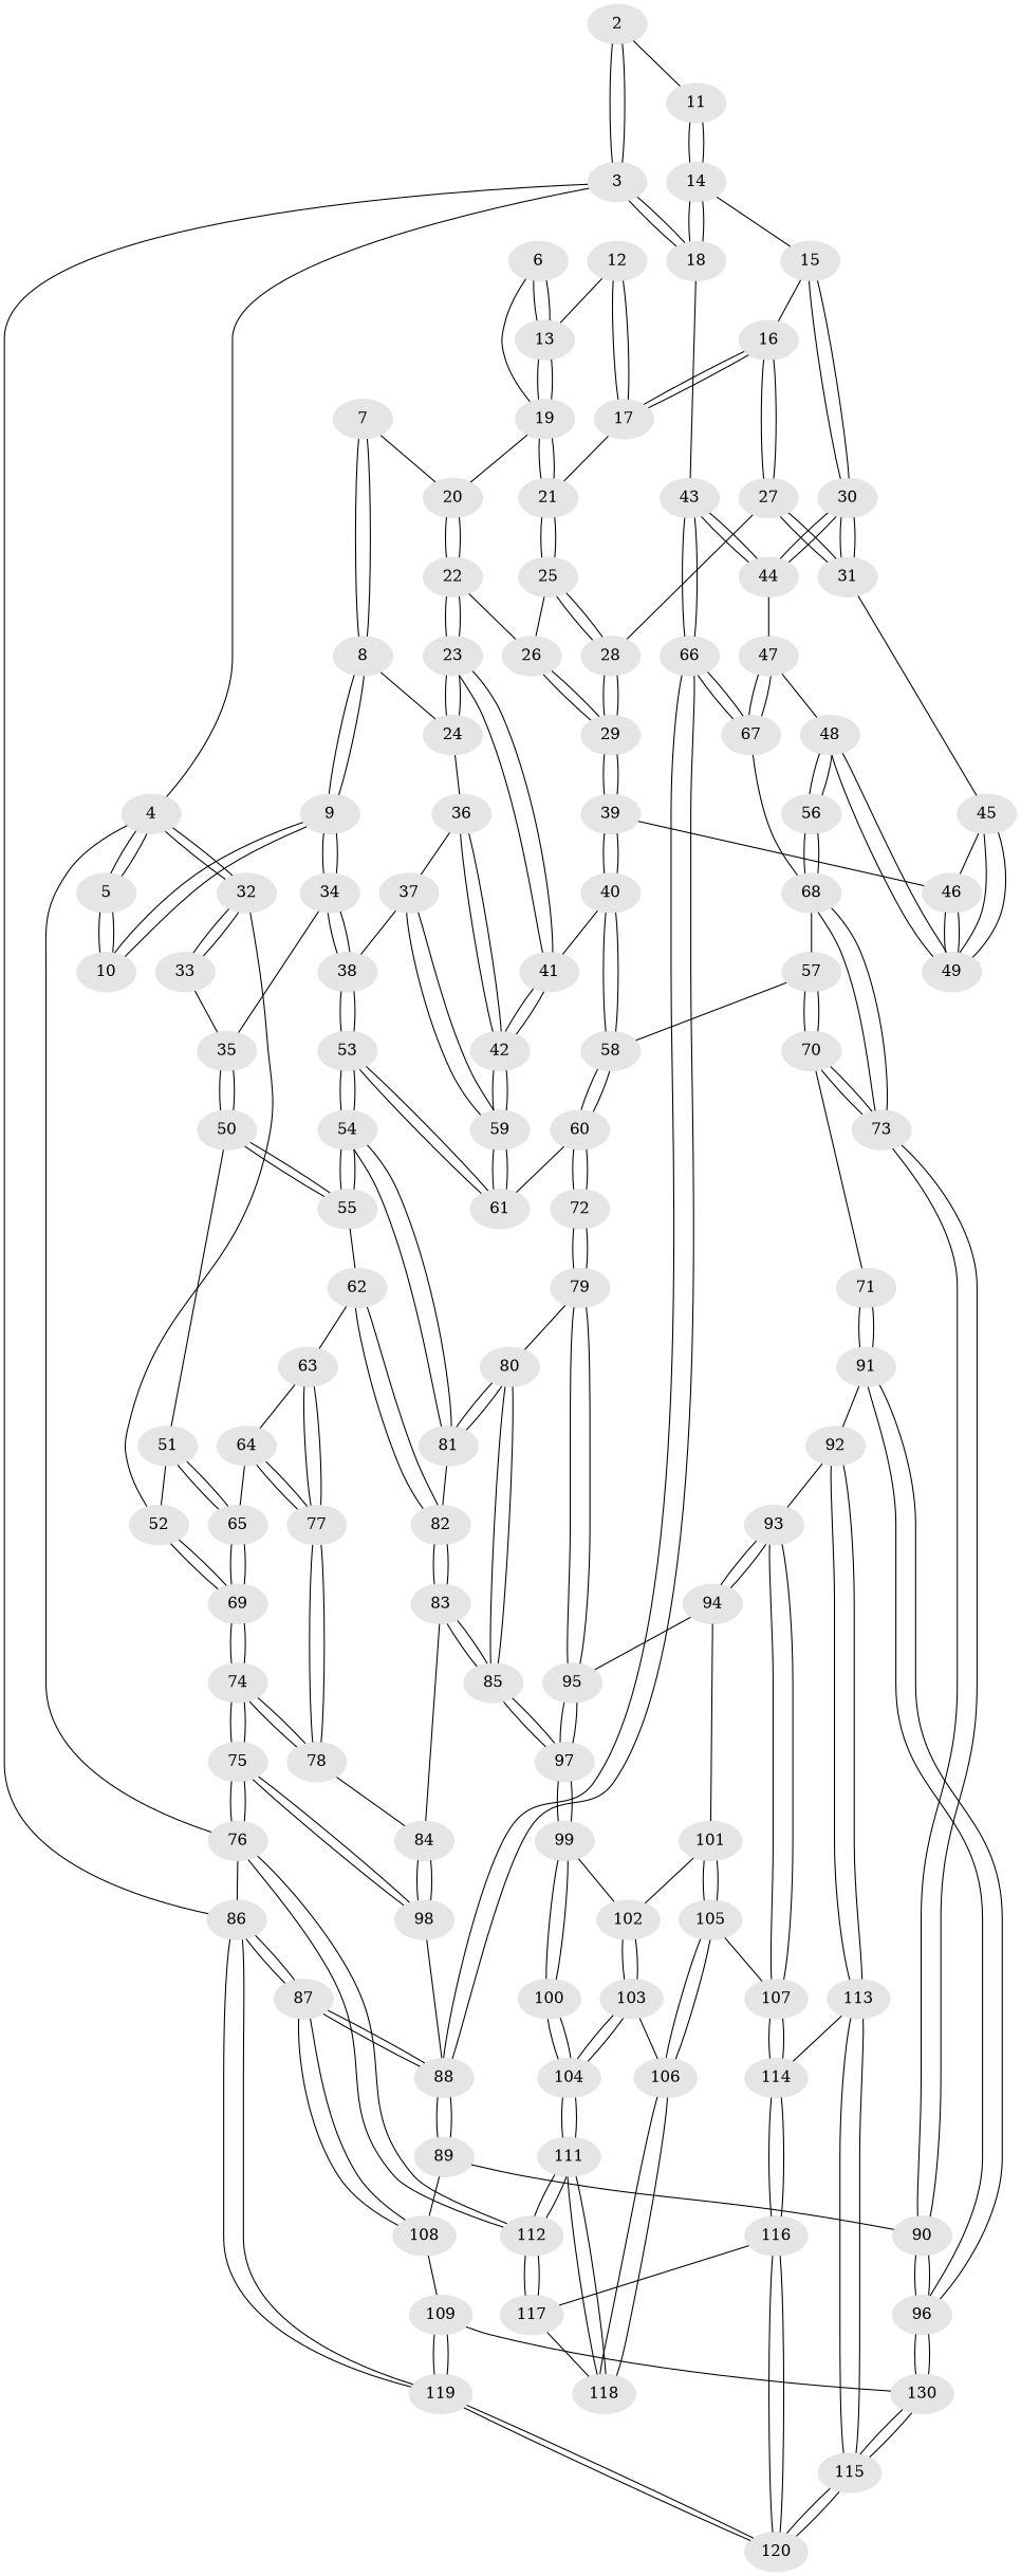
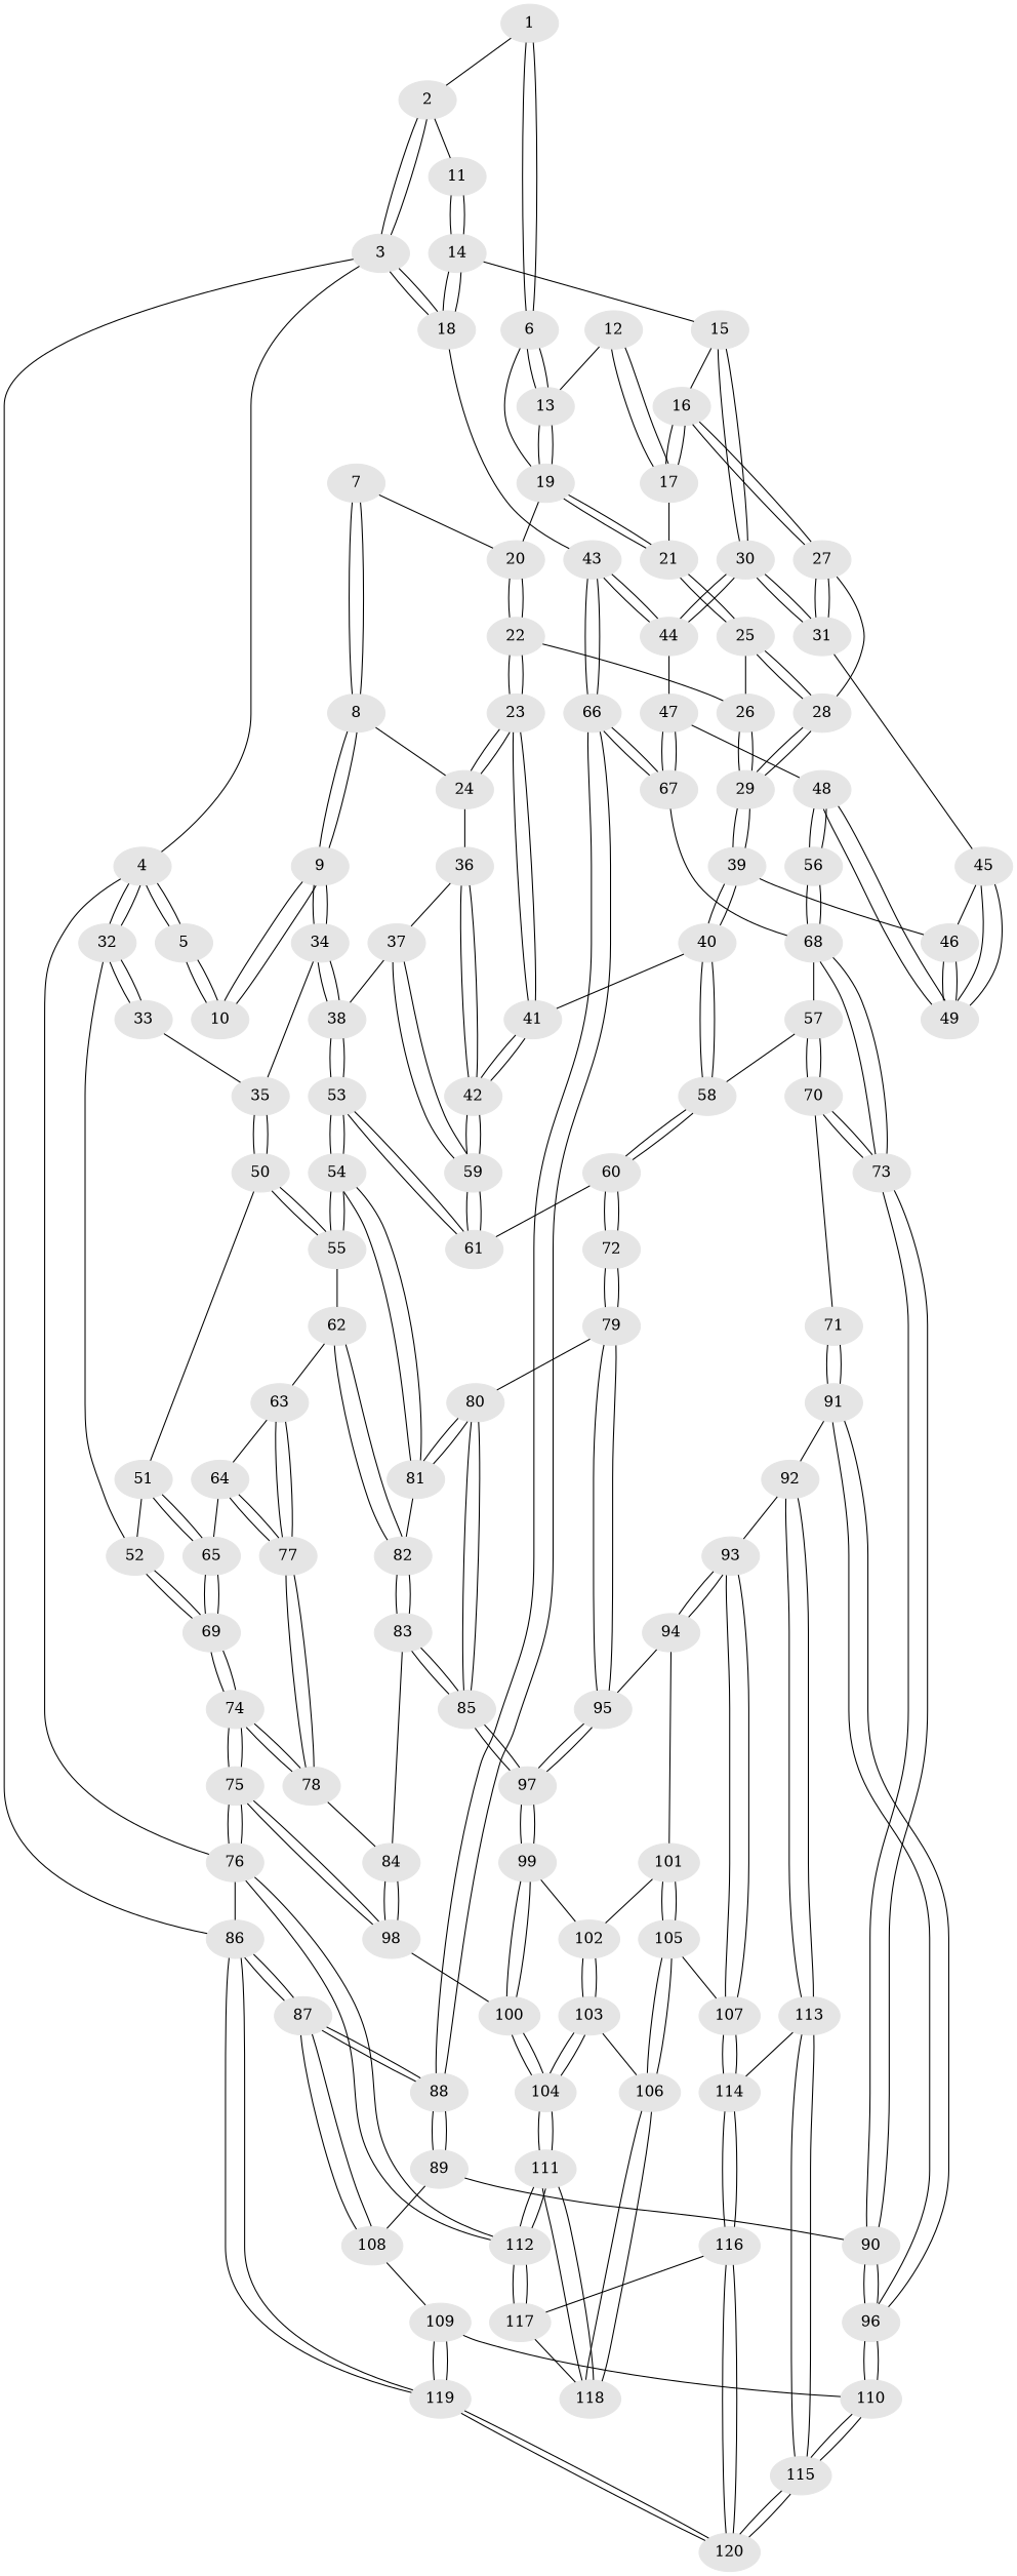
  graph {
    node [color=gray90 style=filled]
+   1
    2
    6
    3
    11
    13
    19
    4
    18
    86
    14
    5
    32
    76
    43
    87
    119
    10
    33
    52
    112
    7
    8
    20
    9
    24
    22
    34
    36
    35
    38
    12
    17
    15
    21
    16
    30
    27
    31
    44
    28
    25
    66
    23
    26
    41
    29
    42
    37
    39
    45
    40
    46
    47
    49
    69
    50
    53
    51
    55
    59
    61
    54
    58
    60
    67
    88
    48
    56
    68
    65
    62
    74
    81
    82
    63
    57
    70
    73
    71
    72
    79
    64
    77
    83
    78
    89
    90
    75
    91
    96
    92
    80
    95
    98
    84
    100
    117
    85
    97
    99
    108
    120
    109
-   110 [label=130]
+   110
    93
    113
    94
    107
    114
    115
    101
    102
    105
    104
    103
    111
    106
    118
    116
+   1 -- 2
+   1 -- 6
+   1 -- 6
    2 -- 3
    2 -- 3
    2 -- 11
    6 -- 13
    6 -- 13
    6 -- 19
    3 -- 4
    3 -- 18
    3 -- 18
    3 -- 86
    11 -- 14
    11 -- 14
    13 -- 19
    13 -- 19
    19 -- 20
    19 -- 21
    19 -- 21
    4 -- 5
    4 -- 5
    4 -- 32
    4 -- 32
    4 -- 76
    18 -- 43
    86 -- 87
    86 -- 87
    86 -- 119
    86 -- 119
    14 -- 18
    14 -- 18
    14 -- 15
    5 -- 10
    5 -- 10
    32 -- 33
    32 -- 33
    32 -- 52
    76 -- 86
    76 -- 112
    76 -- 112
    43 -- 44
    43 -- 44
    43 -- 66
    43 -- 66
    87 -- 88
    87 -- 88
    87 -- 108
    87 -- 108
    119 -- 120
    119 -- 120
    33 -- 35
    52 -- 69
    52 -- 69
    112 -- 117
    112 -- 117
    7 -- 8
    7 -- 8
    7 -- 20
    8 -- 9
    8 -- 9
    8 -- 24
    20 -- 22
    20 -- 22
    9 -- 10
    9 -- 10
    9 -- 34
    9 -- 34
    24 -- 36
    22 -- 23
    22 -- 23
    22 -- 26
    34 -- 35
    34 -- 38
    34 -- 38
    36 -- 42
    36 -- 42
    36 -- 37
    35 -- 50
    35 -- 50
    38 -- 53
    38 -- 53
    12 -- 13
    12 -- 17
    12 -- 17
    17 -- 21
    15 -- 16
    15 -- 30
    15 -- 30
    21 -- 25
    21 -- 25
    16 -- 17
    16 -- 17
    16 -- 27
    16 -- 27
    30 -- 31
    30 -- 31
    30 -- 44
    30 -- 44
    27 -- 31
    27 -- 31
    27 -- 28
    31 -- 45
    44 -- 47
    28 -- 29
    28 -- 29
    25 -- 28
    25 -- 28
    25 -- 26
    66 -- 67
    66 -- 67
    66 -- 88
    66 -- 88
    23 -- 24
    23 -- 24
    23 -- 41
    23 -- 41
    26 -- 29
    26 -- 29
    41 -- 42
    41 -- 42
    29 -- 39
    29 -- 39
    42 -- 59
    42 -- 59
    37 -- 38
    37 -- 59
    37 -- 59
    39 -- 40
    39 -- 40
    39 -- 46
    45 -- 46
    45 -- 49
    45 -- 49
    40 -- 41
    40 -- 58
    40 -- 58
    46 -- 49
    46 -- 49
    47 -- 67
    47 -- 67
    47 -- 48
    69 -- 74
    69 -- 74
    50 -- 51
    50 -- 55
    50 -- 55
    53 -- 61
    53 -- 61
    53 -- 54
    53 -- 54
    51 -- 52
    51 -- 65
    51 -- 65
    55 -- 62
    59 -- 61
    59 -- 61
    54 -- 55
    54 -- 55
    54 -- 81
    54 -- 81
    58 -- 60
    58 -- 60
    60 -- 61
    60 -- 72
    60 -- 72
    67 -- 68
    88 -- 89
    88 -- 89
    48 -- 49
    48 -- 49
    48 -- 56
    48 -- 56
    56 -- 68
    56 -- 68
    68 -- 57
    68 -- 73
    68 -- 73
    65 -- 69
    65 -- 69
    62 -- 82
    62 -- 82
    62 -- 63
    74 -- 78
    74 -- 78
    74 -- 75
    74 -- 75
    81 -- 82
    82 -- 83
    82 -- 83
    63 -- 64
    63 -- 77
    63 -- 77
    57 -- 58
    57 -- 70
    57 -- 70
    70 -- 73
    70 -- 73
    70 -- 71
    73 -- 90
    73 -- 90
    71 -- 91
    71 -- 91
    72 -- 79
    72 -- 79
    79 -- 80
    79 -- 95
    79 -- 95
    64 -- 65
    64 -- 77
    64 -- 77
    77 -- 78
    77 -- 78
    83 -- 84
    83 -- 85
    83 -- 85
    78 -- 84
    89 -- 90
    89 -- 108
    90 -- 96
    90 -- 96
    75 -- 76
    75 -- 76
    75 -- 98
    75 -- 98
    91 -- 96
    91 -- 96
    91 -- 92
    96 -- 110
    96 -- 110
    92 -- 93
    92 -- 113
    92 -- 113
    80 -- 81
    80 -- 81
    80 -- 85
    80 -- 85
    95 -- 97
    95 -- 97
-   98 -- 88
+   98 -- 100
    84 -- 98
    84 -- 98
    100 -- 104
    100 -- 104
    117 -- 118
    85 -- 97
    85 -- 97
    97 -- 99
    97 -- 99
    99 -- 100
    99 -- 100
    99 -- 102
    108 -- 109
    109 -- 119
    109 -- 119
    109 -- 110
    110 -- 115
    110 -- 115
    93 -- 94
    93 -- 94
    93 -- 107
    93 -- 107
    113 -- 114
    113 -- 115
    113 -- 115
    94 -- 95
    94 -- 101
    107 -- 114
    107 -- 114
    114 -- 116
    114 -- 116
    115 -- 120
    115 -- 120
    101 -- 102
    101 -- 105
    101 -- 105
    102 -- 103
    102 -- 103
    105 -- 107
    105 -- 106
    105 -- 106
    104 -- 111
    104 -- 111
    103 -- 104
    103 -- 104
    103 -- 106
    111 -- 112
    111 -- 112
    111 -- 118
    111 -- 118
    106 -- 118
    106 -- 118
    116 -- 117
    116 -- 120
    116 -- 120
  }
